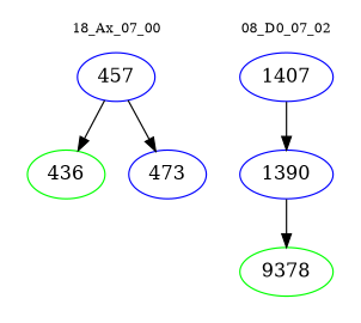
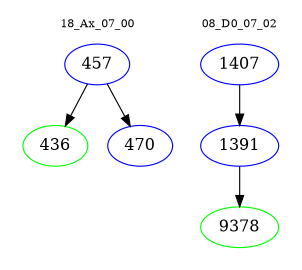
  digraph {
    node [color=blue]
    edge [color=black]
    n1 [label=457]
    n2 [color=green label=436]
-   n3 [label=473]
-   n4 [label=1390]
+   n3 [label=470]
+   n4 [label=1391]
    n5 [color=green label=9378]
    n6 [label=1407]
    subgraph cluster_1 {
      color=white
      fontsize=10
      label="18_Ax_07_00"
      n1
      n2
      n3
    }
    subgraph cluster_2 {
      color=white
      fontsize=10
      label="08_D0_07_02"
      n4
      n5
      n6
    }
    n1 -> n2
    n1 -> n3
    n4 -> n5
    n6 -> n4
  }
